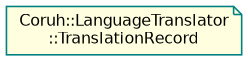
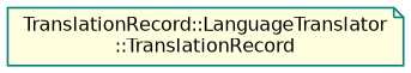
  digraph {
    rankdir=LR
-   n1 [color=teal fillcolor=lightyellow fontname=Helvetica fontsize=10 height=0.2 label="Coruh::LanguageTranslator\l::TranslationRecord" shape=note style=filled width=0.4]
+   n1 [color=teal fillcolor=lightyellow fontname=Helvetica fontsize=10 height=0.2 label="TranslationRecord::LanguageTranslator\l::TranslationRecord" shape=note style=filled width=0.4]
  }
